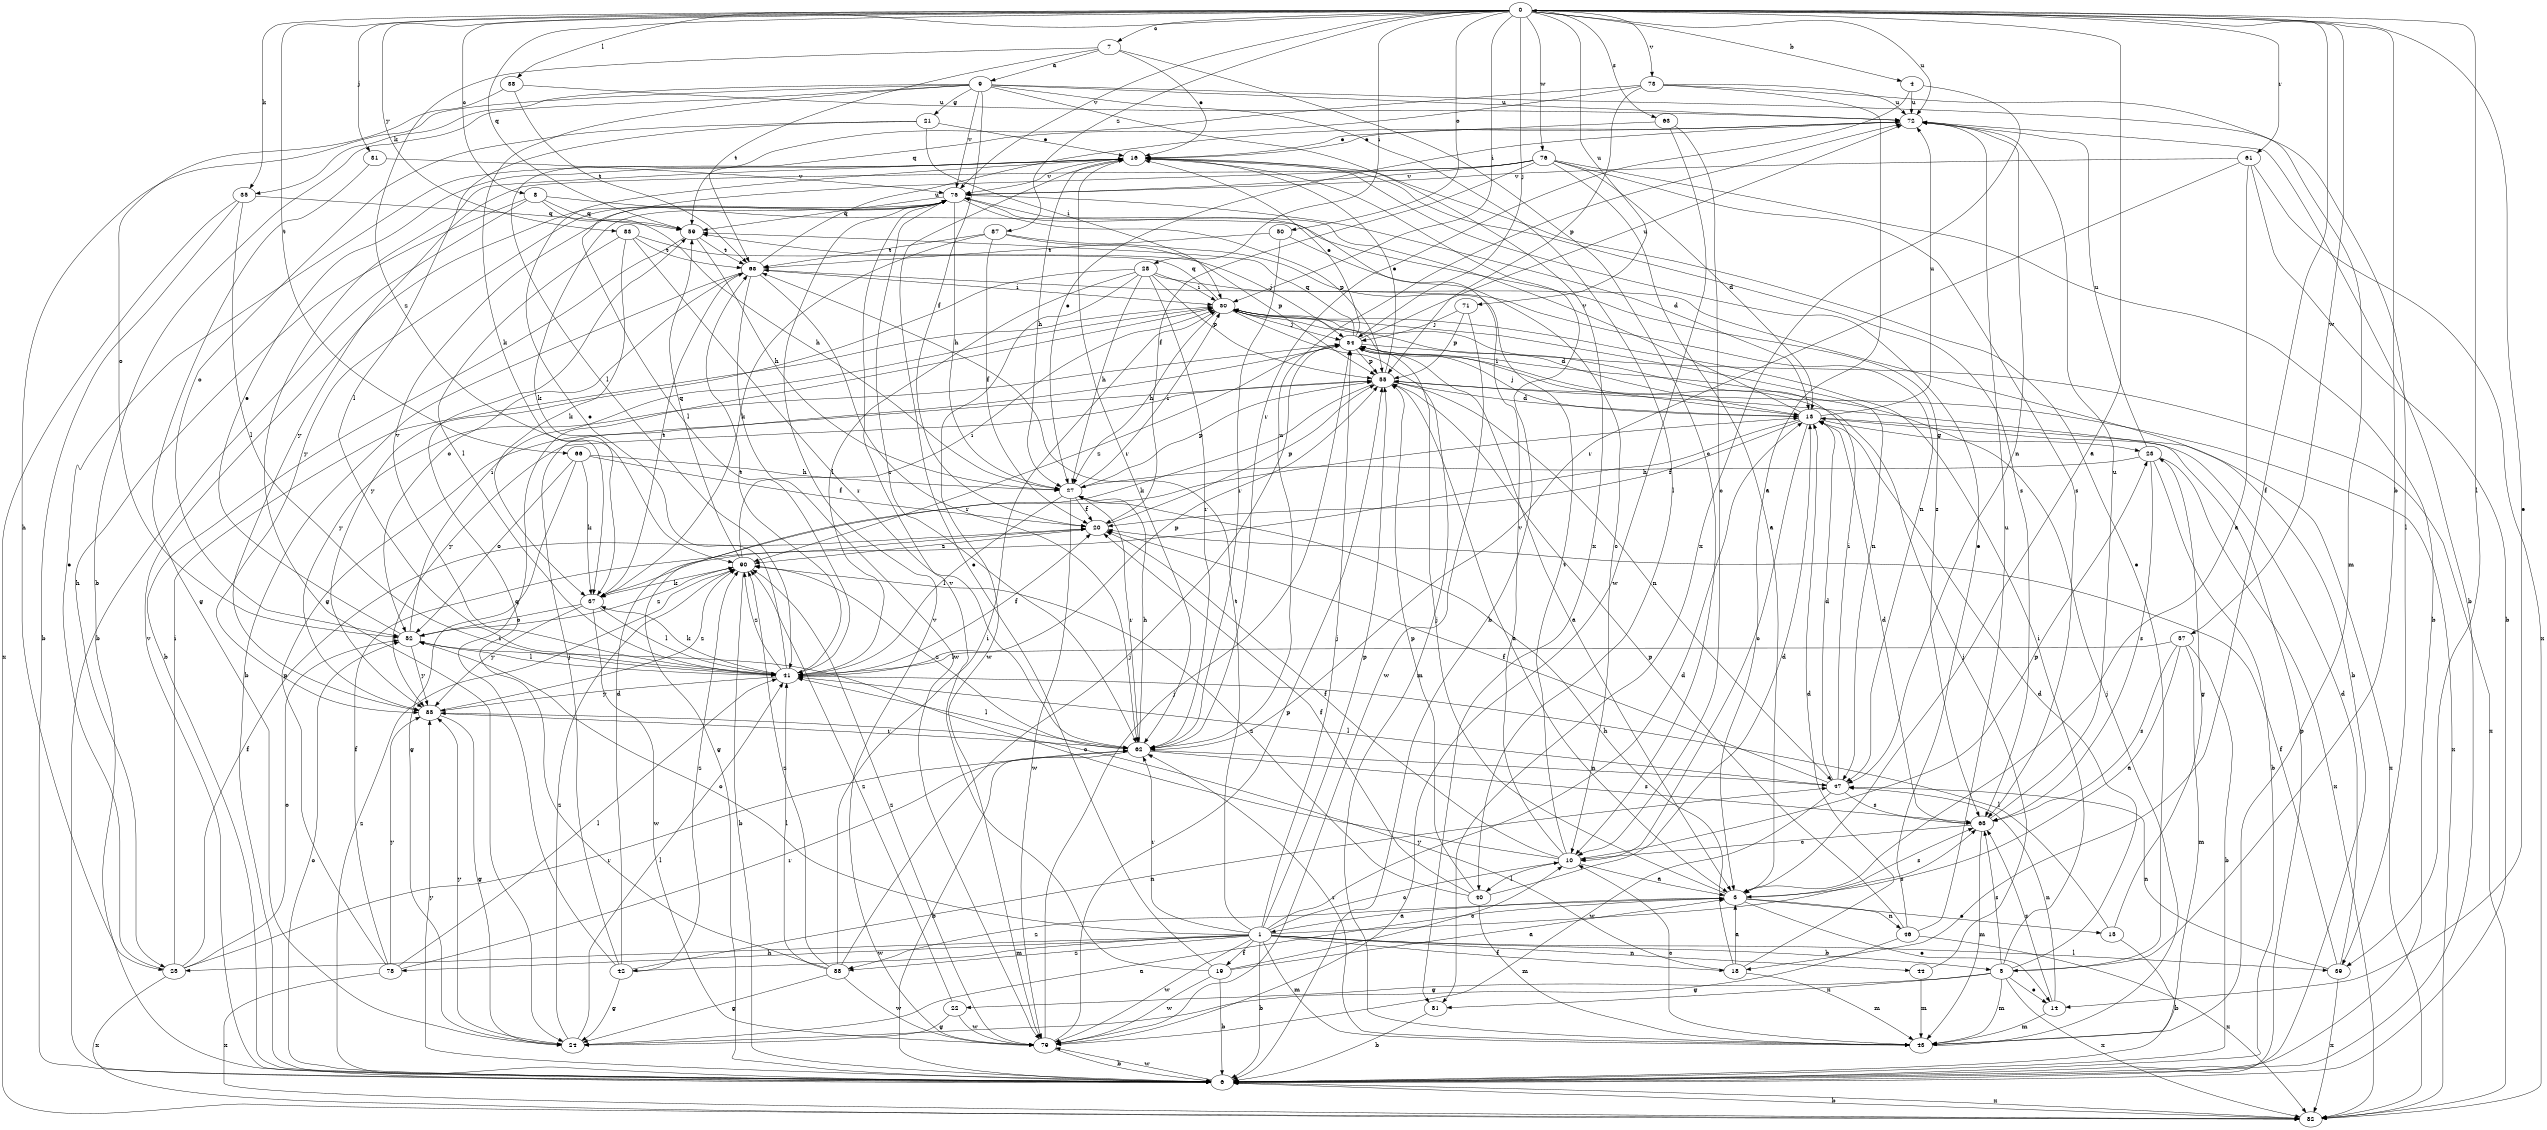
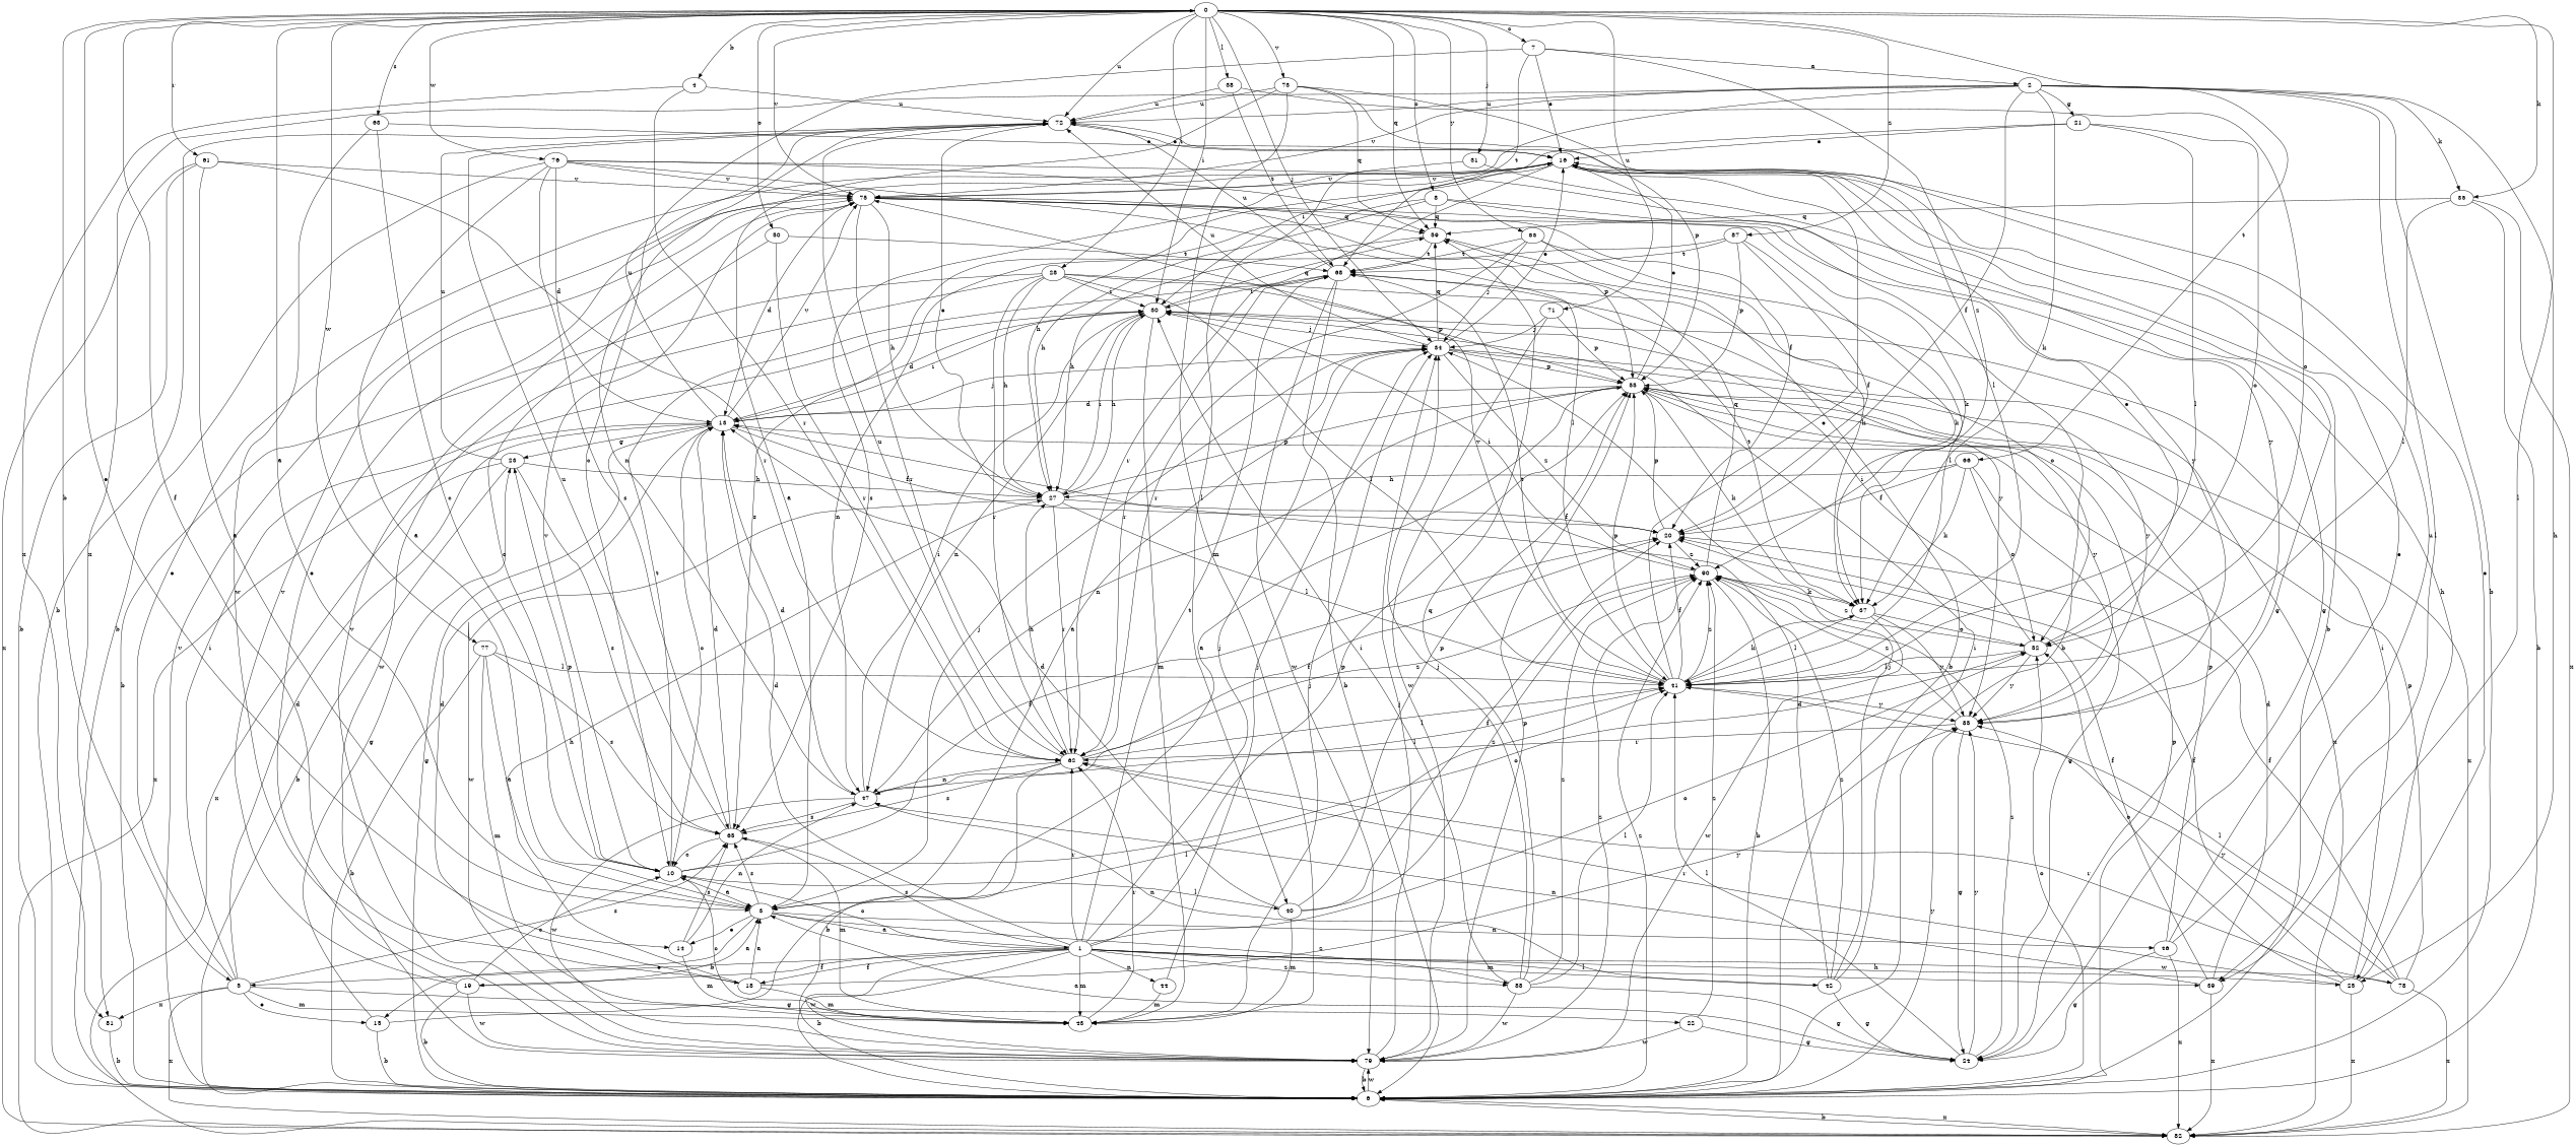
  strict digraph {
    0
    4
    5
    7
    8
    14
    18
    28
    30
    31
    34
    35
    38
    39
    50
    59
    61
    63
    66
    71
    72
    73
    75
    76
-   77 [label=57]
+   77
    83
    87
    62
    81
    13
    43
    65
    15
    16
    22
    82
    10
    68
-   2 [label=9]
+   2
    90
    6
    n42 [label=25]
    27
    47
    3
    85
    55
    79
    41
    24
    52
    20
    37
    1
    19
    42
    44
    78
    88
    40
    23
    21
    46
    0 -> 4 [label=b]
    0 -> 5 [label=b]
    0 -> 7 [label=c]
    0 -> 8 [label=c]
    0 -> 14 [label=e]
    0 -> 18 [label=f]
    0 -> 28 [label=i]
    0 -> 30 [label=i]
    0 -> 31 [label=j]
    0 -> 34 [label=j]
    0 -> 35 [label=k]
    0 -> 38 [label=l]
    0 -> 39 [label=l]
    0 -> 50 [label=o]
    0 -> 59 [label=q]
    0 -> 61 [label=r]
    0 -> 63 [label=s]
    0 -> 66 [label=t]
    0 -> 71 [label=u]
    0 -> 72 [label=u]
    0 -> 73 [label=v]
    0 -> 75 [label=v]
    0 -> 76 [label=w]
    0 -> 77 [label=w]
    0 -> 83 [label=y]
    0 -> 87 [label=z]
    4 -> 72 [label=u]
    4 -> 62 [label=r]
    4 -> 81 [label=x]
    5 -> 30 [label=i]
    5 -> 81 [label=x]
    5 -> 13 [label=d]
    5 -> 43 [label=m]
    5 -> 65 [label=s]
-   5 -> 14 [label=e]
+   5 -> 15 [label=e]
    5 -> 16 [label=e]
    5 -> 22 [label=g]
    5 -> 82 [label=x]
    7 -> 16 [label=e]
    7 -> 10 [label=c]
    7 -> 68 [label=t]
    7 -> 2 [label=a]
    7 -> 90 [label=z]
    8 -> 59 [label=q]
    8 -> 65 [label=s]
    8 -> 6 [label=b]
    8 -> n42 [label=h]
    8 -> 27 [label=h]
    14 -> 43 [label=m]
    14 -> 65 [label=s]
    14 -> 47 [label=n]
    18 -> 13 [label=d]
    18 -> 43 [label=m]
    18 -> 27 [label=h]
    18 -> 3 [label=a]
    18 -> 85 [label=y]
    28 -> 30 [label=i]
    28 -> 62 [label=r]
    28 -> 6 [label=b]
    28 -> 27 [label=h]
    28 -> 85 [label=y]
    28 -> 55 [label=p]
    28 -> 79 [label=w]
    28 -> 41 [label=l]
    30 -> 34 [label=j]
    30 -> 59 [label=q]
    30 -> 13 [label=d]
    30 -> 43 [label=m]
    30 -> 27 [label=h]
    30 -> 47 [label=n]
    31 -> 75 [label=v]
    31 -> 24 [label=g]
    34 -> 59 [label=q]
    34 -> 72 [label=u]
    34 -> 16 [label=e]
    34 -> 82 [label=x]
    34 -> 90 [label=z]
    34 -> 3 [label=a]
    34 -> 85 [label=y]
    34 -> 55 [label=p]
    35 -> 59 [label=q]
    35 -> 82 [label=x]
    35 -> 6 [label=b]
    35 -> 41 [label=l]
    38 -> 72 [label=u]
    38 -> 68 [label=t]
    38 -> 52 [label=o]
    39 -> 13 [label=d]
    39 -> 82 [label=x]
    39 -> 47 [label=n]
    39 -> 20 [label=f]
    50 -> 62 [label=r]
    50 -> 10 [label=c]
    50 -> 68 [label=t]
    59 -> 68 [label=t]
    59 -> 6 [label=b]
    59 -> 27 [label=h]
    61 -> 75 [label=v]
    61 -> 62 [label=r]
    61 -> 82 [label=x]
    61 -> 6 [label=b]
    61 -> 3 [label=a]
    63 -> 16 [label=e]
    63 -> 10 [label=c]
    63 -> 79 [label=w]
    66 -> 27 [label=h]
    66 -> 24 [label=g]
    66 -> 52 [label=o]
    66 -> 20 [label=f]
    66 -> 37 [label=k]
    71 -> 34 [label=j]
    71 -> 55 [label=p]
    71 -> 79 [label=w]
    72 -> 16 [label=e]
    72 -> 6 [label=b]
    72 -> 27 [label=e]
    72 -> 47 [label=n]
    73 -> 59 [label=q]
    73 -> 72 [label=u]
    73 -> 43 [label=m]
    73 -> 3 [label=a]
    73 -> 55 [label=p]
    73 -> 41 [label=l]
    75 -> 59 [label=q]
    75 -> 62 [label=r]
    75 -> 13 [label=d]
    75 -> 27 [label=h]
    75 -> 85 [label=y]
    75 -> 55 [label=p]
    75 -> 37 [label=k]
    76 -> 75 [label=v]
    76 -> 13 [label=d]
    76 -> 65 [label=s]
    76 -> 6 [label=b]
    76 -> 3 [label=a]
    76 -> 85 [label=y]
    76 -> 41 [label=l]
    76 -> 20 [label=f]
    77 -> 43 [label=m]
    77 -> 65 [label=s]
    77 -> 6 [label=b]
    77 -> 3 [label=a]
    77 -> 41 [label=l]
    83 -> 34 [label=j]
    83 -> 62 [label=r]
    83 -> 68 [label=t]
    83 -> 41 [label=l]
    83 -> 37 [label=k]
    87 -> 68 [label=t]
    87 -> 47 [label=n]
    87 -> 55 [label=p]
    87 -> 20 [label=f]
    87 -> 37 [label=k]
    62 -> 72 [label=u]
    62 -> 65 [label=s]
    62 -> 90 [label=z]
    62 -> 6 [label=b]
    62 -> 27 [label=h]
    62 -> 47 [label=n]
    62 -> 41 [label=l]
    81 -> 6 [label=b]
    13 -> 30 [label=i]
    13 -> 34 [label=j]
    13 -> 72 [label=u]
    13 -> 75 [label=v]
    13 -> 82 [label=x]
    13 -> 10 [label=c]
    13 -> 6 [label=g]
    13 -> 20 [label=f]
    13 -> 23 [label=g]
    43 -> 34 [label=j]
    43 -> 62 [label=r]
    43 -> 10 [label=c]
    65 -> 72 [label=u]
    65 -> 13 [label=d]
    65 -> 43 [label=m]
    65 -> 10 [label=c]
    15 -> 6 [label=b]
    15 -> 41 [label=l]
    15 -> 23 [label=g]
    16 -> 75 [label=v]
    16 -> 62 [label=r]
    16 -> 65 [label=s]
    16 -> 6 [label=b]
    16 -> 27 [label=h]
    16 -> 24 [label=g]
    22 -> 90 [label=z]
    22 -> 79 [label=w]
    22 -> 24 [label=g]
    82 -> 6 [label=b]
    10 -> 75 [label=v]
    10 -> 68 [label=t]
    10 -> 3 [label=a]
    10 -> 52 [label=o]
    10 -> 20 [label=f]
    10 -> 40 [label=l]
    10 -> 23 [label=p]
    68 -> 30 [label=i]
    68 -> 72 [label=u]
    68 -> 62 [label=r]
    68 -> 6 [label=b]
    68 -> 79 [label=w]
    68 -> 52 [label=o]
    2 -> 35 [label=k]
    2 -> 39 [label=l]
    2 -> 72 [label=u]
    2 -> 75 [label=v]
    2 -> 81 [label=x]
    2 -> 6 [label=b]
    2 -> n42 [label=h]
    2 -> 20 [label=f]
    2 -> 37 [label=k]
    2 -> 40 [label=l]
    2 -> 21 [label=g]
    90 -> 30 [label=i]
    90 -> 59 [label=q]
    90 -> 6 [label=b]
    90 -> 37 [label=k]
    6 -> 75 [label=v]
    6 -> 82 [label=x]
    6 -> 90 [label=z]
    6 -> 85 [label=y]
    6 -> 55 [label=p]
    6 -> 79 [label=w]
    6 -> 52 [label=o]
    n42 -> 30 [label=i]
    n42 -> 62 [label=r]
    n42 -> 16 [label=e]
    n42 -> 82 [label=x]
    n42 -> 52 [label=o]
    n42 -> 20 [label=f]
    27 -> 30 [label=i]
    27 -> 62 [label=r]
    27 -> 55 [label=p]
    27 -> 79 [label=w]
    27 -> 41 [label=l]
    27 -> 20 [label=f]
    47 -> 30 [label=i]
    47 -> 13 [label=d]
    47 -> 65 [label=s]
    47 -> 79 [label=w]
    47 -> 41 [label=l]
    47 -> 20 [label=f]
    3 -> 0 [label=a]
    3 -> 14 [label=e]
    3 -> 34 [label=j]
    3 -> 65 [label=s]
    3 -> 15 [label=e]
    3 -> 1 [label=a]
    3 -> 88 [label=z]
    3 -> 46 [label=n]
    85 -> 62 [label=r]
    85 -> 90 [label=z]
    85 -> 24 [label=g]
    55 -> 13 [label=d]
    55 -> 16 [label=e]
    55 -> 82 [label=x]
    55 -> 47 [label=n]
    55 -> 3 [label=a]
    55 -> 85 [label=y]
    55 -> 37 [label=k]
    79 -> 34 [label=j]
    79 -> 75 [label=v]
    79 -> 90 [label=z]
    79 -> 6 [label=b]
    79 -> 55 [label=p]
    41 -> 75 [label=v]
    41 -> 16 [label=e]
    41 -> 68 [label=t]
    41 -> 90 [label=z]
    41 -> 85 [label=y]
    41 -> 55 [label=p]
    41 -> 20 [label=f]
    41 -> 37 [label=k]
    24 -> 90 [label=z]
    24 -> 3 [label=a]
    24 -> 85 [label=y]
    24 -> 41 [label=l]
    52 -> 30 [label=i]
    52 -> 16 [label=e]
    52 -> 90 [label=z]
    52 -> 85 [label=y]
    52 -> 41 [label=l]
    20 -> 90 [label=z]
    20 -> 55 [label=p]
    37 -> 68 [label=t]
    37 -> 85 [label=y]
    37 -> 79 [label=w]
    37 -> 41 [label=l]
    37 -> 52 [label=o]
    1 -> 5 [label=b]
    1 -> 18 [label=f]
    1 -> 34 [label=j]
    1 -> 39 [label=l]
    1 -> 62 [label=r]
    1 -> 13 [label=d]
    1 -> 43 [label=m]
    1 -> 65 [label=s]
    1 -> 10 [label=c]
    1 -> 68 [label=t]
    1 -> 6 [label=b]
    1 -> n42 [label=h]
    1 -> 55 [label=p]
    1 -> 79 [label=w]
    1 -> 52 [label=o]
    1 -> 19 [label=f]
    1 -> 42 [label=m]
    1 -> 44 [label=n]
    1 -> 78 [label=w]
    1 -> 88 [label=z]
    19 -> 75 [label=v]
    19 -> 16 [label=e]
    19 -> 10 [label=c]
    19 -> 6 [label=b]
    19 -> 3 [label=a]
    19 -> 79 [label=w]
    42 -> 30 [label=i]
    42 -> 34 [label=j]
    42 -> 13 [label=d]
    42 -> 90 [label=z]
    42 -> 47 [label=n]
    42 -> 24 [label=g]
    44 -> 34 [label=j]
    44 -> 43 [label=m]
    78 -> 62 [label=r]
    78 -> 82 [label=x]
    78 -> 85 [label=y]
    78 -> 55 [label=p]
    78 -> 41 [label=l]
    78 -> 20 [label=f]
    88 -> 30 [label=i]
    88 -> 34 [label=j]
    88 -> 59 [label=q]
    88 -> 90 [label=z]
    88 -> 79 [label=w]
    88 -> 41 [label=l]
    88 -> 24 [label=g]
    40 -> 13 [label=d]
    40 -> 43 [label=m]
    40 -> 90 [label=z]
    40 -> 55 [label=p]
    40 -> 20 [label=f]
    23 -> 72 [label=u]
    23 -> 65 [label=s]
    23 -> 82 [label=x]
    23 -> 6 [label=b]
    23 -> 27 [label=h]
    21 -> 30 [label=i]
    21 -> 16 [label=e]
    21 -> 41 [label=l]
    21 -> 52 [label=o]
    46 -> 72 [label=u]
    46 -> 16 [label=e]
    46 -> 82 [label=x]
    46 -> 55 [label=p]
    46 -> 24 [label=g]
  }
